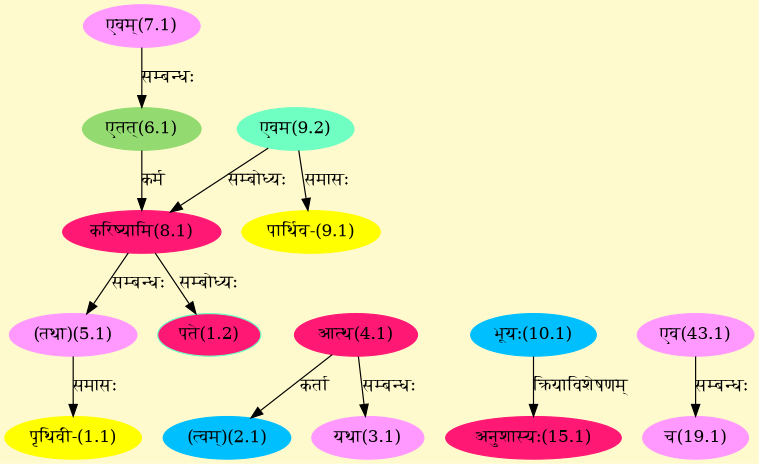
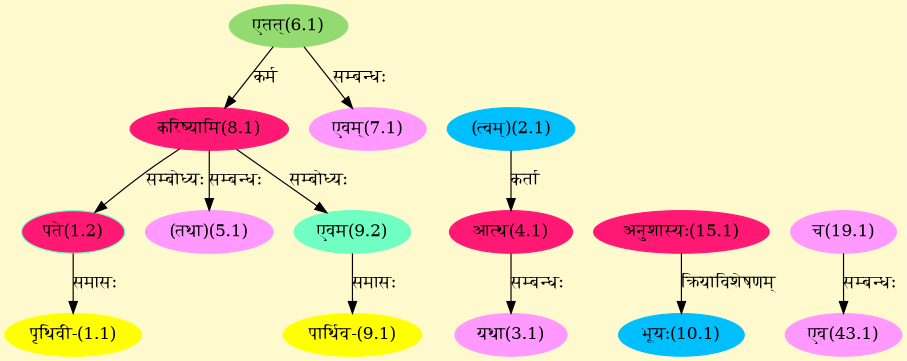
  digraph {
    bgcolor=lemonchiffon1
    compound=true
    rankdir=BT
    node [color="#FF99FF" style=filled]
    edge [dir=back]
    n1 [color="#FFFF00" label="पृथिवी-(1.1)"]
    n2 [color="#6FFFC3" fillcolor="#FF1975" label="पते(1.2)"]
    n3 [color="#FF1975" label="करिष्यामि(8.1)"]
    n4 [color="#93DB70" label="एतत्(6.1)"]
    n5 [color="#00BFFF" label="(त्वम्)(2.1)"]
    n6 [color="#FF1975" label="आत्थ(4.1)"]
    n7 [label="यथा(3.1)"]
    n8 [label="(तथा)(5.1)"]
    n9 [label="एवम्(7.1)"]
    n10 [color="#FF1975" label="अनुशास्यः(15.1)"]
    n11 [color="#FFFF00" label="पार्थिव-(9.1)"]
    n12 [color="#6FFFC3" label="एवम(9.2)"]
    n13 [color="#00BFFF" label="भूयः(10.1)"]
    n14 [label="एव(43.1)"]
    n15 [label="च(19.1)"]
-   n1 -> n8 [label="समासः"]
+   n1 -> n2 [label="समासः"]
    n2 -> n3 [label="सम्बोध्यः"]
    n3 -> n4 [label="कर्म"]
-   n5 -> n6 [label="कर्ता"]
+   n6 -> n5 [label="कर्ता"]
    n7 -> n6 [label="सम्बन्धः"]
    n8 -> n3 [label="सम्बन्धः"]
-   n4 -> n9 [label="सम्बन्धः"]
+   n9 -> n4 [label="सम्बन्धः"]
    n11 -> n12 [label="समासः"]
-   n3 -> n12 [label="सम्बोध्यः"]
-   n10 -> n13 [label="क्रियाविशेषणम्"]
-   n15 -> n14 [label="सम्बन्धः"]
+   n12 -> n3 [label="सम्बोध्यः"]
+   n13 -> n10 [label="क्रियाविशेषणम्"]
+   n14 -> n15 [label="सम्बन्धः"]
  }
